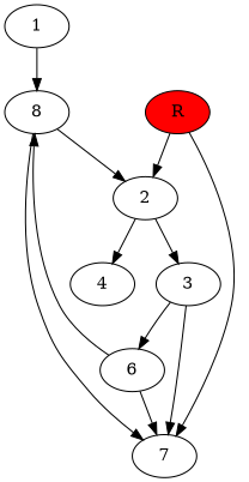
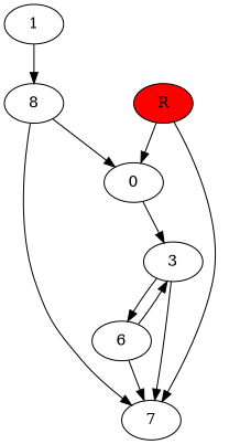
  digraph {
    1
    8
-   2
+   2 [label=0]
    3
-   4
    6
    7
    R [fillcolor="#ff0000" style=filled]
    1 -> 8
    8 -> 2
    8 -> 7
    2 -> 3
-   2 -> 4
    3 -> 6
    3 -> 7
-   6 -> 8
+   6 -> 3
    6 -> 7
    R -> 2
    R -> 7
  }
